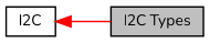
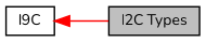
  digraph {
    rankdir=LR
    fontname=Nunito
    node [color=black fontname=Nunito fontsize=10 shape=record style=filled]
-   n1 [fillcolor=white height=0.2 label=I2C width=0.4]
+   n1 [fillcolor=white height=0.2 label=I9C width=0.4]
    n2 [fillcolor=grey75 fontcolor=black height=0.2 label="I2C Types" width=0.4]
    n1 -> n2 [dir=back fontname=Nunito fontsize=10 labelfontname=Helvetica labelfontsize=10 shape=plaintext style=solid color=red]
  }
